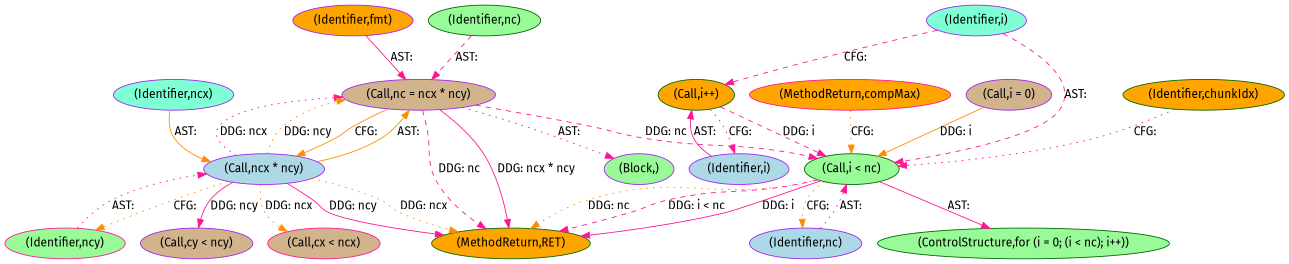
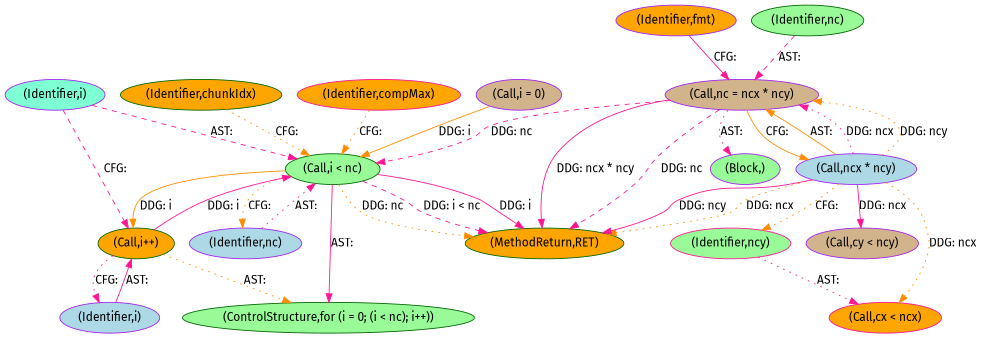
  digraph {
    fontname="Fira Sans"
    node [color=purple fillcolor=orange fontname="Fira Sans" style=filled]
    edge [color=deeppink fontname="Fira Sans" style=dotted]
    n1 [fillcolor=tan label="(Call,nc = ncx * ncy)"]
    n2 [fillcolor=lightblue label="(Call,ncx * ncy)"]
    n3 [color=darkgreen fillcolor=palegreen label="(Call,i < nc)"]
    n4 [color=darkgreen label="(MethodReturn,RET)"]
    n5 [fillcolor=palegreen label="(Block,)"]
    n6 [color=deeppink fillcolor=palegreen label="(Identifier,ncy)"]
    n7 [fillcolor=tan label="(Call,cy < ncy)"]
-   n8 [color=deeppink fillcolor=tan label="(Call,cx < ncx)"]
+   n8 [color=deeppink label="(Call,cx < ncx)"]
    n9 [color=darkgreen label="(Call,i++)"]
    n10 [fillcolor=lightblue label="(Identifier,nc)"]
    n11 [color=darkgreen fillcolor=palegreen label="(ControlStructure,for (i = 0; (i < nc); i++))"]
    n12 [fillcolor=lightblue label="(Identifier,i)"]
    n13 [fillcolor=aquamarine label="(Identifier,i)"]
    n14 [color=darkgreen label="(Identifier,chunkIdx)"]
    n15 [label="(Identifier,fmt)"]
-   n16 [color=deeppink label="(MethodReturn,compMax)"]
-   n17 [fillcolor=aquamarine label="(Identifier,ncx)"]
+   n16 [color=deeppink label="(Identifier,compMax)"]
    n18 [fillcolor=tan label="(Call,i = 0)"]
    n19 [color=darkgreen fillcolor=palegreen label="(Identifier,nc)"]
    n1 -> n2 [color=darkorange label="CFG: " style=solid]
    n1 -> n3 [label="DDG: nc" style=dashed]
    n1 -> n4 [label="DDG: ncx * ncy" style=solid]
    n1 -> n4 [label="DDG: nc" style=dashed]
    n1 -> n5 [label="AST: "]
    n2 -> n1 [color=darkorange label="AST: " style=solid]
    n2 -> n1 [label="DDG: ncx"]
    n2 -> n1 [color=darkorange label="DDG: ncy"]
    n2 -> n4 [color=darkorange label="DDG: ncx"]
    n2 -> n4 [label="DDG: ncy" style=solid]
    n2 -> n6 [color=darkorange label="CFG: "]
-   n2 -> n7 [label="DDG: ncy" style=solid]
+   n2 -> n7 [label="DDG: ncx" style=solid]
    n2 -> n8 [color=darkorange label="DDG: ncx"]
    n3 -> n4 [color=darkorange label="DDG: nc"]
    n3 -> n4 [label="DDG: i < nc" style=dashed]
    n3 -> n4 [label="DDG: i" style=solid]
+   n3 -> n9 [color=darkorange label="DDG: i" style=solid]
    n3 -> n10 [color=darkorange label="CFG: "]
    n3 -> n11 [label="AST: " style=solid]
-   n6 -> n2 [label="AST: "]
-   n9 -> n3 [label="DDG: i" style=dashed]
+   n6 -> n8 [label="AST: "]
+   n9 -> n3 [label="DDG: i" style=solid]
+   n9 -> n11 [color=darkorange label="AST: "]
    n9 -> n12 [label="CFG: "]
    n10 -> n3 [label="AST: "]
    n12 -> n9 [label="AST: " style=solid]
    n13 -> n3 [label="AST: " style=dashed]
    n13 -> n9 [label="CFG: " style=dashed]
-   n14 -> n3 [label="CFG: "]
-   n15 -> n1 [label="AST: " style=solid]
+   n14 -> n3 [color=darkorange label="CFG: "]
+   n15 -> n1 [label="CFG: " style=solid]
    n16 -> n3 [color=darkorange label="CFG: "]
-   n17 -> n2 [color=darkorange label="AST: " style=solid]
    n18 -> n3 [color=darkorange label="DDG: i" style=solid]
    n19 -> n1 [label="AST: " style=dashed]
  }
